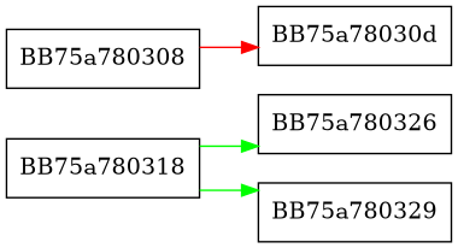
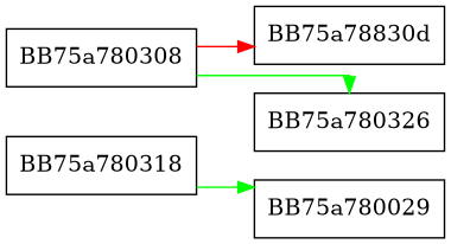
  digraph {
    rankdir=LR
    splines=ortho
    node [shape=box]
    edge [color=green]
    BB75a780308
    BB75a780326
-   BB75a78030d
+   BB75a78030d [label=BB75a78830d]
    BB75a780318
-   BB75a780329
-   BB75a780318 -> BB75a780326
+   BB75a780329 [label=BB75a780029]
+   BB75a780308 -> BB75a780326
    BB75a780308 -> BB75a78030d [color=red]
    BB75a780318 -> BB75a780329
  }
